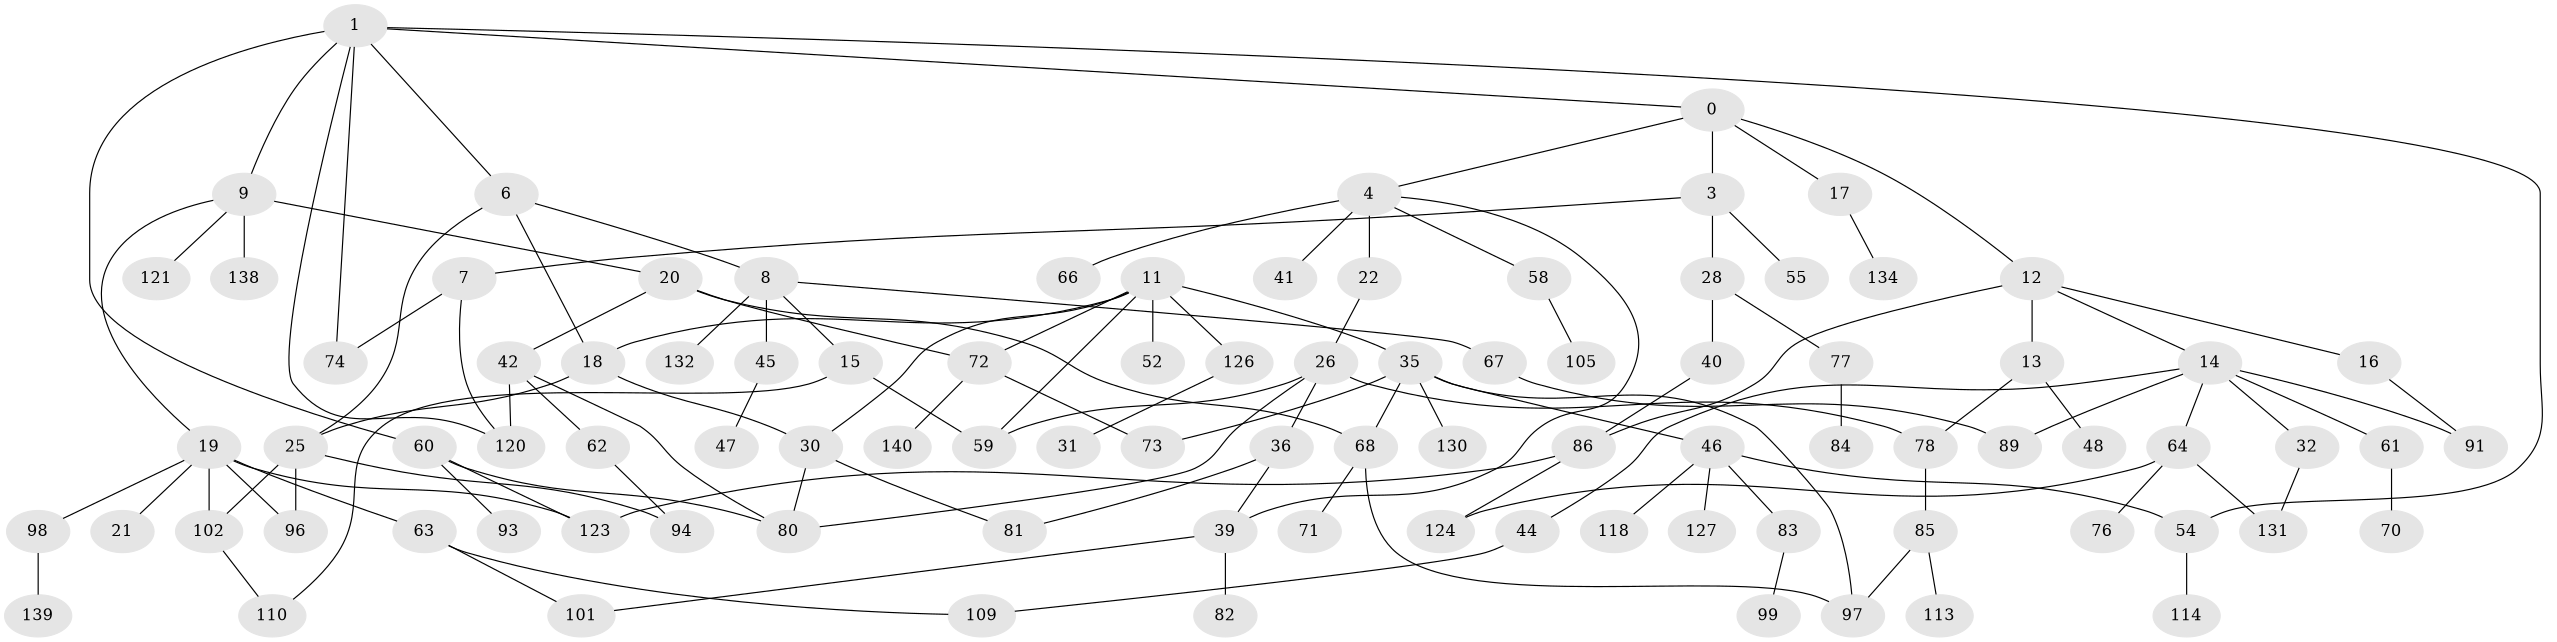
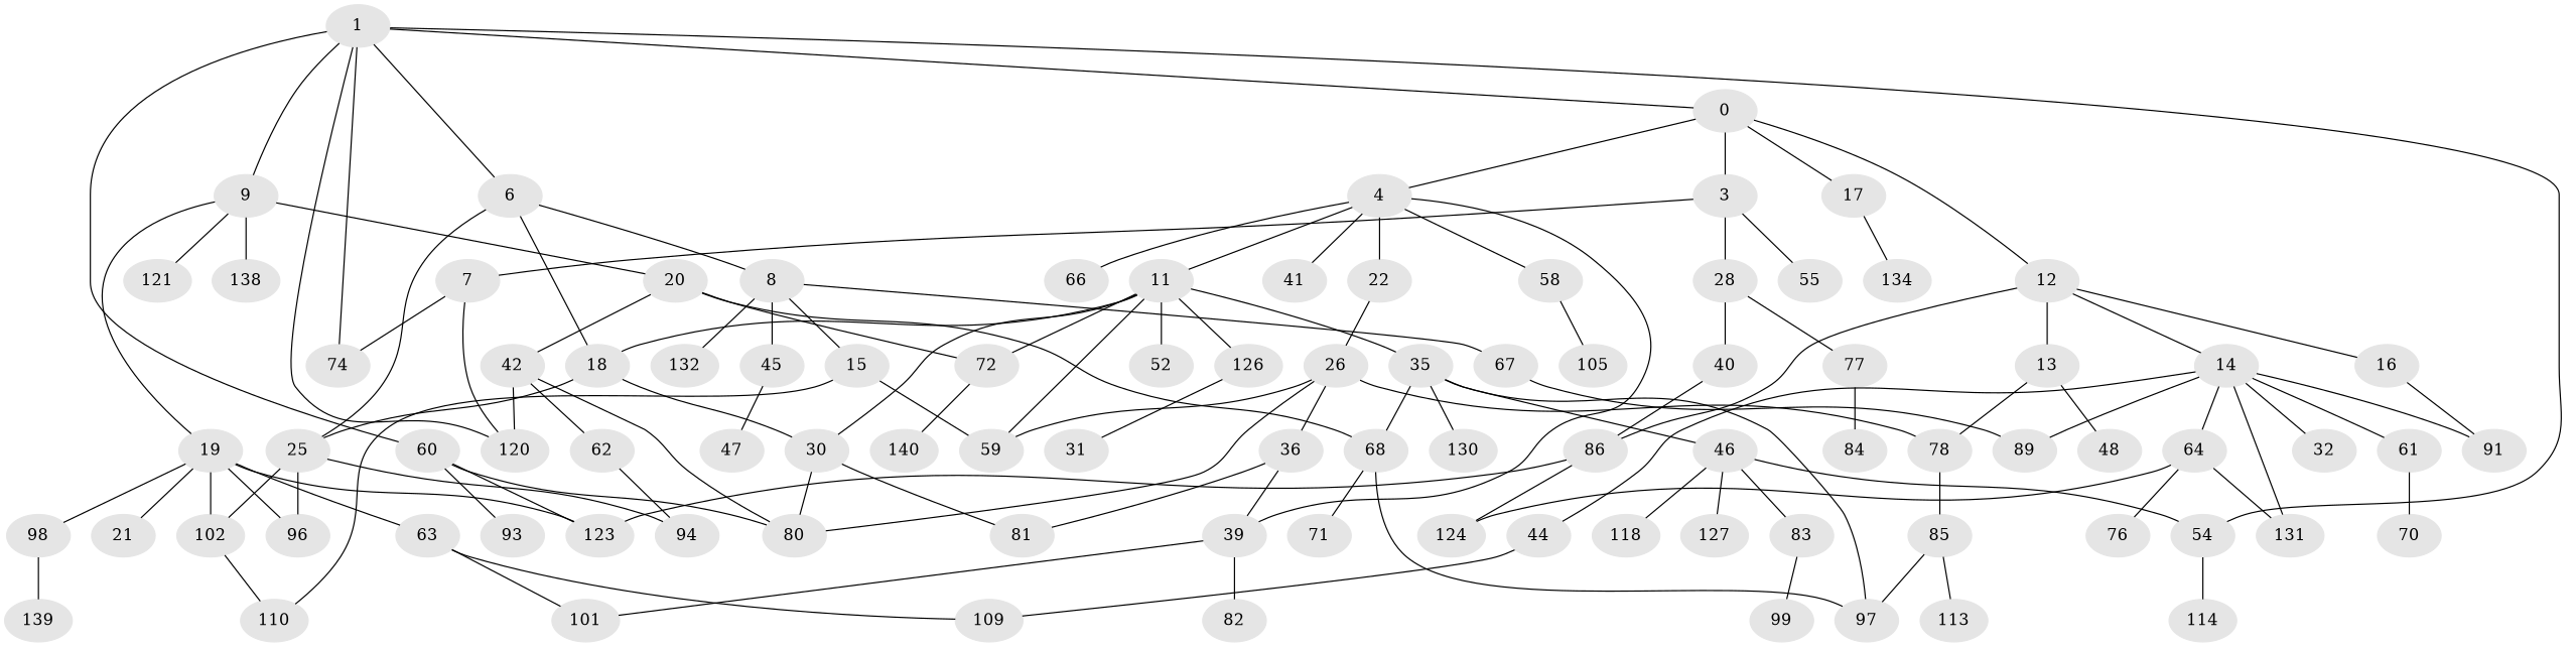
  graph {
    node [color=gray90 style=filled]
    1 [super="+5"]
    n2 [label=0 super="+103"]
    6 [super="+10"]
    9 [super="+29"]
    54
    60 [super="+104"]
    74
    120
    3 [super="+37"]
    4 [super="+34"]
    12 [super="+38"]
    17
    8 [super="+23"]
    18 [super="+111"]
    25 [super="+79"]
    19 [super="+33"]
    20
    121
    138
    114
    123
    80 [super="+95"]
    93
    7 [super="+49"]
    28
    55
    11 [super="+27"]
    22
    39 [super="+129"]
    41
    58 [super="+87"]
    66
    13 [super="+24"]
    14 [super="+43"]
    16 [super="+100"]
    86 [super="+92"]
    134
    40
    77
    30
    35 [super="+53"]
    52 [super="+136"]
    59 [super="+106"]
    72 [super="+116"]
    126
    26 [super="+51"]
    82
    101
    105
    15 [super="+65"]
    45
    67 [super="+75"]
    132
    96
    102 [super="+135"]
    94 [super="+128"]
    110
    47 [super="+57"]
    89
    21
    63 [super="+125"]
    98
    42 [super="+69"]
    68 [super="+137"]
    81 [super="+108"]
    46 [super="+50"]
-   73
    97
    130
    140
    31
    48
    78 [super="+115"]
    32 [super="+56"]
    44
    61
    64 [super="+122"]
    91
    131
    124
    85 [super="+119"]
    109 [super="+117"]
    70 [super="+107"]
    76
    139
    62 [super="+112"]
    71
    36
    84
    83 [super="+88"]
    118
    127
    99
    113 [super="+133"]
    1 -- n2
    1 -- 6
    1 -- 9
    1 -- 54
    1 -- 60
    1 -- 74
    1 -- 120
    n2 -- 3
    n2 -- 4
    n2 -- 12
    n2 -- 17
    6 -- 8
    6 -- 18
    6 -- 25
    9 -- 19
    9 -- 20
    9 -- 121
    9 -- 138
    54 -- 114
    60 -- 123
    60 -- 80
    60 -- 93
    3 -- 7
    3 -- 28
    3 -- 55
+   4 -- 11
    4 -- 22
    4 -- 39
    4 -- 41
    4 -- 58
    4 -- 66
    12 -- 13
    12 -- 14
    12 -- 16
    12 -- 86
    17 -- 134
    8 -- 15
    8 -- 45
    8 -- 67
    8 -- 132
    18 -- 25
    18 -- 30
    25 -- 96
    25 -- 102
    25 -- 94
    19 -- 123
    19 -- 96
    19 -- 102
    19 -- 21
    19 -- 63
    19 -- 98
    20 -- 72
    20 -- 42
    20 -- 68
    7 -- 74
    7 -- 120
    28 -- 40
    28 -- 77
    11 -- 18
    11 -- 30
    11 -- 35
    11 -- 52
    11 -- 59
    11 -- 72
    11 -- 126
    22 -- 26
    39 -- 82
    39 -- 101
    58 -- 105
    13 -- 48
    13 -- 78
    14 -- 89
    14 -- 32
    14 -- 44
    14 -- 61
    14 -- 64
    14 -- 91
-   32 -- 131
+   14 -- 131
    16 -- 91
    86 -- 123
    86 -- 124
    40 -- 86
    77 -- 84
    30 -- 80
    30 -- 81
    35 -- 68
    35 -- 46
-   35 -- 73
    35 -- 97
    35 -- 130
-   72 -- 73
    72 -- 140
    126 -- 31
    26 -- 80
    26 -- 59
    26 -- 78
    26 -- 36
    15 -- 59
    15 -- 110
    45 -- 47
    67 -- 89
    102 -- 110
    63 -- 101
    63 -- 109
    98 -- 139
    42 -- 120
    42 -- 80
    42 -- 62
    68 -- 97
    68 -- 71
    46 -- 54
    46 -- 83
    46 -- 118
    46 -- 127
    78 -- 85
    44 -- 109
    61 -- 70
    64 -- 131
    64 -- 124
    64 -- 76
    85 -- 97
    85 -- 113
    62 -- 94
    36 -- 39
    36 -- 81
    83 -- 99
  }
